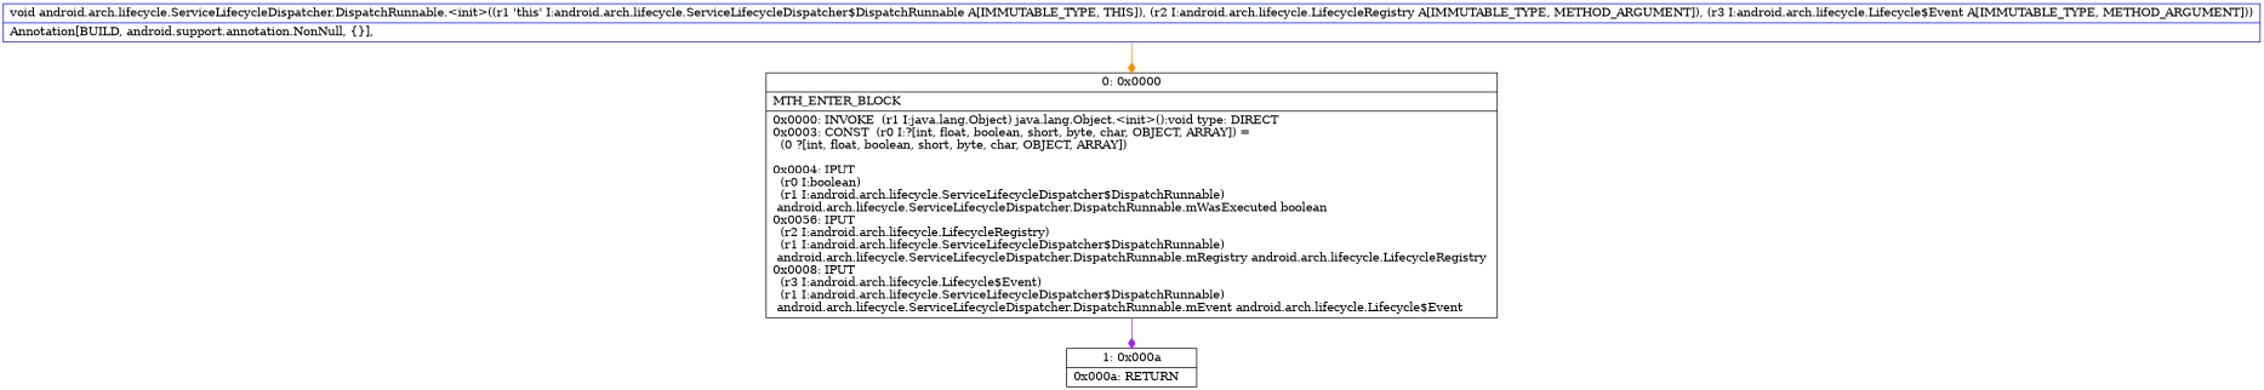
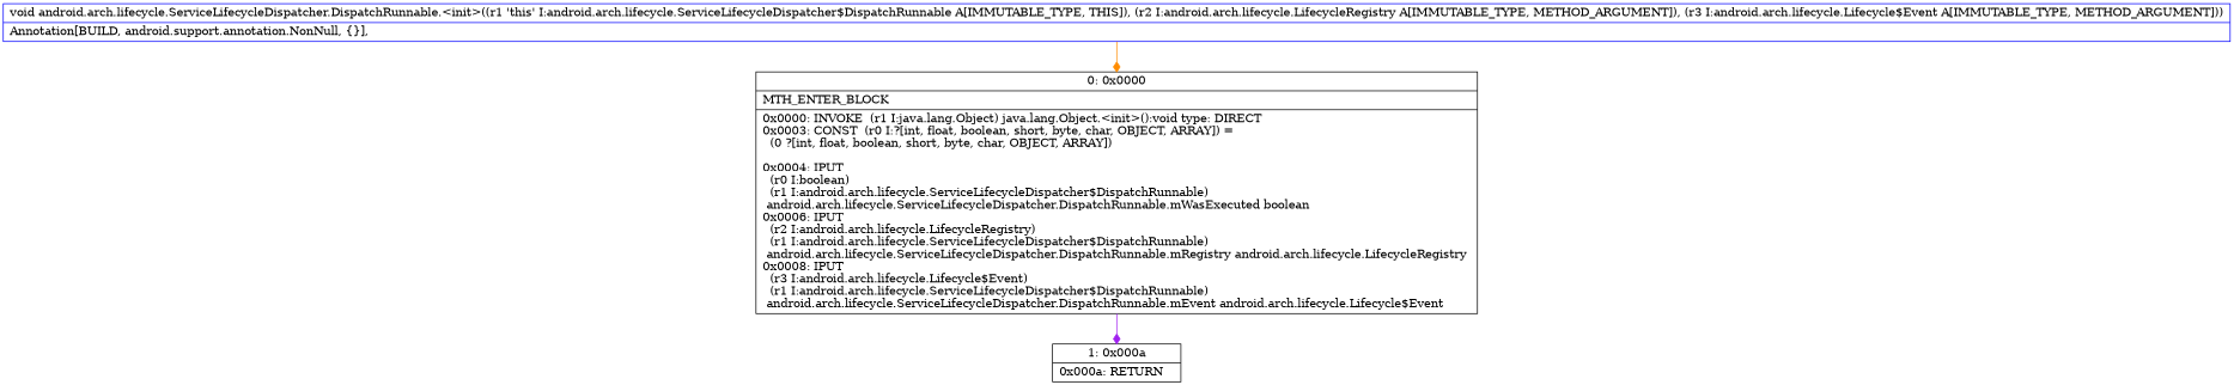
  digraph {
    node [shape=record color=black]
    edge [style=solid arrowhead=diamond]
-   n1 [label="{0\:\ 0x0000|MTH_ENTER_BLOCK\l|0x0000: INVOKE  (r1 I:java.lang.Object) java.lang.Object.\<init\>():void type: DIRECT \l0x0003: CONST  (r0 I:?[int, float, boolean, short, byte, char, OBJECT, ARRAY]) = \l  (0 ?[int, float, boolean, short, byte, char, OBJECT, ARRAY])\l \l0x0004: IPUT  \l  (r0 I:boolean)\l  (r1 I:android.arch.lifecycle.ServiceLifecycleDispatcher$DispatchRunnable)\l android.arch.lifecycle.ServiceLifecycleDispatcher.DispatchRunnable.mWasExecuted boolean \l0x0056: IPUT  \l  (r2 I:android.arch.lifecycle.LifecycleRegistry)\l  (r1 I:android.arch.lifecycle.ServiceLifecycleDispatcher$DispatchRunnable)\l android.arch.lifecycle.ServiceLifecycleDispatcher.DispatchRunnable.mRegistry android.arch.lifecycle.LifecycleRegistry \l0x0008: IPUT  \l  (r3 I:android.arch.lifecycle.Lifecycle$Event)\l  (r1 I:android.arch.lifecycle.ServiceLifecycleDispatcher$DispatchRunnable)\l android.arch.lifecycle.ServiceLifecycleDispatcher.DispatchRunnable.mEvent android.arch.lifecycle.Lifecycle$Event \l}"]
+   n1 [label="{0\:\ 0x0000|MTH_ENTER_BLOCK\l|0x0000: INVOKE  (r1 I:java.lang.Object) java.lang.Object.\<init\>():void type: DIRECT \l0x0003: CONST  (r0 I:?[int, float, boolean, short, byte, char, OBJECT, ARRAY]) = \l  (0 ?[int, float, boolean, short, byte, char, OBJECT, ARRAY])\l \l0x0004: IPUT  \l  (r0 I:boolean)\l  (r1 I:android.arch.lifecycle.ServiceLifecycleDispatcher$DispatchRunnable)\l android.arch.lifecycle.ServiceLifecycleDispatcher.DispatchRunnable.mWasExecuted boolean \l0x0006: IPUT  \l  (r2 I:android.arch.lifecycle.LifecycleRegistry)\l  (r1 I:android.arch.lifecycle.ServiceLifecycleDispatcher$DispatchRunnable)\l android.arch.lifecycle.ServiceLifecycleDispatcher.DispatchRunnable.mRegistry android.arch.lifecycle.LifecycleRegistry \l0x0008: IPUT  \l  (r3 I:android.arch.lifecycle.Lifecycle$Event)\l  (r1 I:android.arch.lifecycle.ServiceLifecycleDispatcher$DispatchRunnable)\l android.arch.lifecycle.ServiceLifecycleDispatcher.DispatchRunnable.mEvent android.arch.lifecycle.Lifecycle$Event \l}"]
    n2 [label="{1\:\ 0x000a|0x000a: RETURN   \l}"]
    n3 [label="{void android.arch.lifecycle.ServiceLifecycleDispatcher.DispatchRunnable.\<init\>((r1 'this' I:android.arch.lifecycle.ServiceLifecycleDispatcher$DispatchRunnable A[IMMUTABLE_TYPE, THIS]), (r2 I:android.arch.lifecycle.LifecycleRegistry A[IMMUTABLE_TYPE, METHOD_ARGUMENT]), (r3 I:android.arch.lifecycle.Lifecycle$Event A[IMMUTABLE_TYPE, METHOD_ARGUMENT]))  | Annotation[BUILD, android.support.annotation.NonNull, \{\}], \l}" color=blue]
    n1 -> n2 [color=purple]
    n3 -> n1 [color=darkorange]
  }
